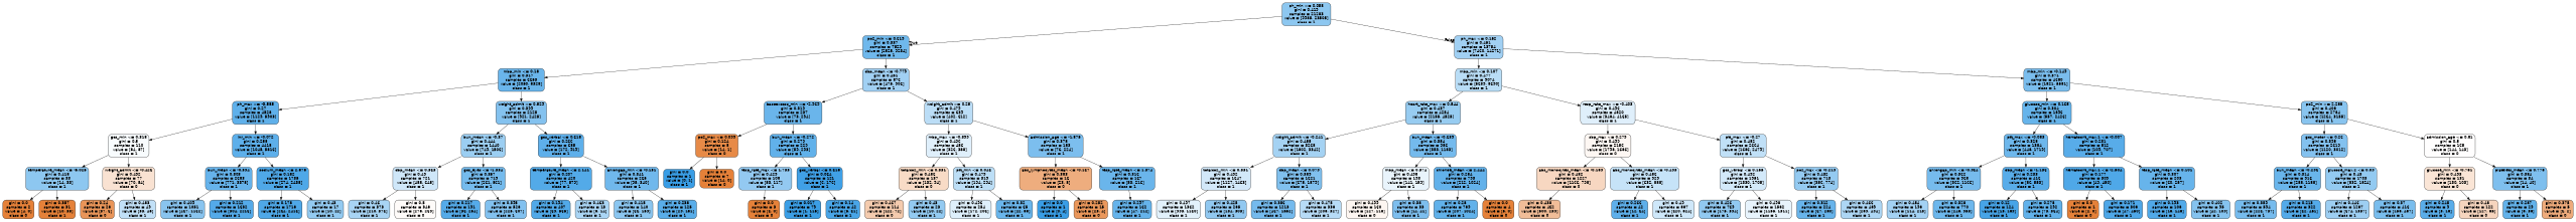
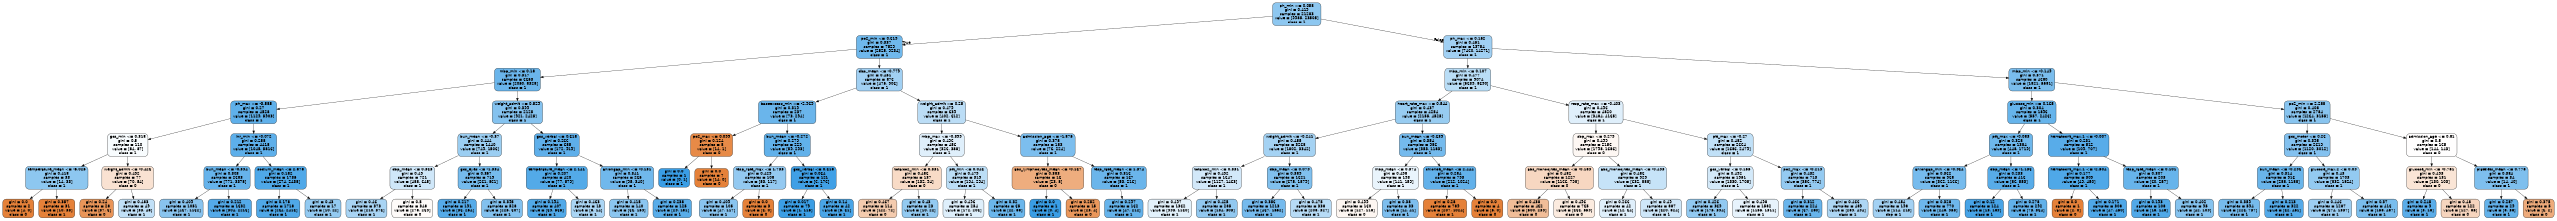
  digraph {
    node [color=black fillcolor="#e58139" fontname=helvetica shape=box style="filled, rounded"]
    edge [fontname=helvetica]
    n1 [fillcolor="#8dc7f0" label="ph_min <= 0.058\ngini = 0.419\nsamples = 21283\nvalue = [9985, 23505]\nclass = 1"]
    n2 [fillcolor="#6fb8ec" label="po2_min <= 0.619\ngini = 0.337\nsamples = 7529\nvalue = [2525, 9234]\nclass = 1"]
    n3 [fillcolor="#a1d0f3" label="ph_max <= 0.152\ngini = 0.451\nsamples = 13754\nvalue = [7460, 14271]\nclass = 1"]
    n4 [fillcolor="#6ab5eb" label="mbp_min <= 0.18\ngini = 0.317\nsamples = 6653\nvalue = [2050, 8328]\nclass = 1"]
    n5 [fillcolor="#a1d0f3" label="dbp_mean <= -0.779\ngini = 0.451\nsamples = 876\nvalue = [475, 906]\nclass = 1"]
    n6 [fillcolor="#b9ddf6" label="mbp_min <= 0.107\ngini = 0.477\nsamples = 9074\nvalue = [5639, 8690]\nclass = 1"]
    n7 [fillcolor="#7abded" label="mbp_min <= -0.149\ngini = 0.371\nsamples = 4680\nvalue = [1821, 5581]\nclass = 1"]
    n8 [fillcolor="#5fb0ea" label="ph_max <= -3.585\ngini = 0.27\nsamples = 4528\nvalue = [1129, 5903]\nclass = 1"]
    n9 [fillcolor="#84c2ef" label="weight_admit <= 0.529\ngini = 0.399\nsamples = 2125\nvalue = [921, 2425]\nclass = 1"]
    n10 [fillcolor="#6ab5eb" label="baseexcess_min <= -2.969\ngini = 0.319\nsamples = 237\nvalue = [73, 294]\nclass = 1"]
    n11 [fillcolor="#bbddf6" label="weight_admit <= 0.25\ngini = 0.479\nsamples = 639\nvalue = [402, 612]\nclass = 1"]
    n12 [fillcolor="#f8fcfe" label="gcs_min <= 0.318\ngini = 0.5\nsamples = 110\nvalue = [84, 87]\nclass = 1"]
    n13 [fillcolor="#5dafea" label="inr_min <= -0.072\ngini = 0.258\nsamples = 4418\nvalue = [1045, 5816]\nclass = 1"]
    n14 [fillcolor="#9bcef2" label="bun_mean <= -0.37\ngini = 0.444\nsamples = 1440\nvalue = [749, 1506]\nclass = 1"]
    n15 [fillcolor="#5eafea" label="gcs_verbal <= 0.618\ngini = 0.266\nsamples = 685\nvalue = [172, 919]\nclass = 1"]
    n16 [fillcolor="#8dc7f0" label="temperature_mean <= -5.025\ngini = 0.418\nsamples = 33\nvalue = [14, 33]\nclass = 1"]
    n17 [fillcolor="#f9e2d2" label="weight_admit <= -0.426\ngini = 0.492\nsamples = 77\nvalue = [70, 54]\nclass = 0"]
    n18 [fillcolor="#66b3eb" label="bun_mean <= -0.394\ngini = 0.303\nsamples = 2683\nvalue = [771, 3378]\nclass = 1"]
    n19 [fillcolor="#4fa8e8" label="sodium_mean <= 2.878\ngini = 0.182\nsamples = 1735\nvalue = [274, 2438]\nclass = 1"]
    n20 [label="gini = 0.0\nsamples = 2\nvalue = [4, 0]\nclass = 0"]
    n21 [label="gini = 0.357\nsamples = 31\nvalue = [10, 33]\nclass = 1"]
    n22 [fillcolor="#e99559" label="gini = 0.24\nsamples = 28\nvalue = [37, 6]\nclass = 0"]
    n23 [fillcolor="#c1e0f7" label="gini = 0.483\nsamples = 49\nvalue = [33, 48]\nclass = 1"]
    n24 [fillcolor="#89c4ef" label="gini = 0.409\nsamples = 1051\nvalue = [467, 1162]\nclass = 1"]
    n25 [fillcolor="#54aae9" label="gini = 0.212\nsamples = 1632\nvalue = [304, 2216]\nclass = 1"]
    n26 [fillcolor="#4fa8e8" label="gini = 0.178\nsamples = 1718\nvalue = [264, 2416]\nclass = 1"]
    n27 [fillcolor="#93caf1" label="gini = 0.43\nsamples = 17\nvalue = [10, 22]\nclass = 1"]
    n28 [fillcolor="#cfe7f9" label="dbp_mean <= 0.363\ngini = 0.49\nsamples = 721\nvalue = [488, 645]\nclass = 1"]
    n29 [fillcolor="#75bbed" label="gcs_eyes <= -1.334\ngini = 0.357\nsamples = 719\nvalue = [261, 861]\nclass = 1"]
    n30 [fillcolor="#53aae8" label="temperature_mean <= 2.141\ngini = 0.207\nsamples = 420\nvalue = [77, 579]\nclass = 1"]
    n31 [fillcolor="#70b8ec" label="aniongap_min <= -0.131\ngini = 0.341\nsamples = 265\nvalue = [95, 340]\nclass = 1"]
    n32 [fillcolor="#a8d4f4" label="gini = 0.46\nsamples = 373\nvalue = [210, 376]\nclass = 1"]
    n33 [fillcolor="#fefbf9" label="gini = 0.5\nsamples = 348\nvalue = [278, 269]\nclass = 0"]
    n34 [fillcolor="#55abe9" label="gini = 0.217\nsamples = 191\nvalue = [36, 254]\nclass = 1"]
    n35 [fillcolor="#82c1ef" label="gini = 0.395\nsamples = 528\nvalue = [225, 607]\nclass = 1"]
    n36 [fillcolor="#51a9e8" label="gini = 0.194\nsamples = 407\nvalue = [69, 565]\nclass = 1"]
    n37 [fillcolor="#aad5f4" label="gini = 0.463\nsamples = 13\nvalue = [8, 14]\nclass = 1"]
    n38 [fillcolor="#8bc6f0" label="gini = 0.415\nsamples = 140\nvalue = [66, 159]\nclass = 1"]
    n39 [fillcolor="#59ade9" label="gini = 0.238\nsamples = 125\nvalue = [29, 181]\nclass = 1"]
    n40 [fillcolor="#e78a47" label="po2_max <= 0.099\ngini = 0.124\nsamples = 8\nvalue = [14, 1]\nclass = 0"]
    n41 [fillcolor="#61b1ea" label="bun_mean <= -0.272\ngini = 0.279\nsamples = 229\nvalue = [59, 293]\nclass = 1"]
    n42 [fillcolor="#dfeffb" label="mbp_max <= -0.399\ngini = 0.496\nsamples = 456\nvalue = [326, 388]\nclass = 1"]
    n43 [fillcolor="#7cbeee" label="admission_age <= -1.875\ngini = 0.378\nsamples = 183\nvalue = [76, 224]\nclass = 1"]
    n44 [fillcolor="#399de5" label="gini = 0.0\nsamples = 1\nvalue = [0, 1]\nclass = 1"]
    n45 [label="gini = 0.0\nsamples = 7\nvalue = [14, 0]\nclass = 0"]
    n46 [fillcolor="#93c9f1" label="resp_rate_max <= 1.733\ngini = 0.429\nsamples = 108\nvalue = [53, 117]\nclass = 1"]
    n47 [fillcolor="#40a0e6" label="gcs_verbal <= 0.618\ngini = 0.064\nsamples = 121\nvalue = [6, 176]\nclass = 1"]
+   n48 [fillcolor="#89c4ef" label="gini = 0.409\nsamples = 105\nvalue = [47, 117]\nclass = 1"]
    n49 [label="gini = 0.0\nsamples = 3\nvalue = [6, 0]\nclass = 0"]
    n50 [fillcolor="#3b9ee5" label="gini = 0.017\nsamples = 79\nvalue = [1, 115]\nclass = 1"]
    n51 [fillcolor="#49a5e7" label="gini = 0.14\nsamples = 42\nvalue = [5, 61]\nclass = 1"]
    n52 [fillcolor="#f8dbc6" label="totalco2_min <= 0.331\ngini = 0.486\nsamples = 137\nvalue = [132, 94]\nclass = 0"]
    n53 [fillcolor="#bcdef6" label="ptt_min <= 0.046\ngini = 0.479\nsamples = 319\nvalue = [194, 294]\nclass = 1"]
    n54 [fillcolor="#eead7e" label="abs_lymphocytes_mean <= -0.167\ngini = 0.383\nsamples = 16\nvalue = [23, 8]\nclass = 0"]
    n55 [fillcolor="#6ab5eb" label="resp_rate_mean <= 1.374\ngini = 0.316\nsamples = 167\nvalue = [53, 216]\nclass = 1"]
    n56 [fillcolor="#f4cbae" label="gini = 0.467\nsamples = 114\nvalue = [122, 72]\nclass = 0"]
    n57 [fillcolor="#93caf1" label="gini = 0.43\nsamples = 23\nvalue = [10, 22]\nclass = 1"]
    n58 [fillcolor="#deeffb" label="gini = 0.496\nsamples = 254\nvalue = [172, 206]\nclass = 1"]
    n59 [fillcolor="#6ab6ec" label="gini = 0.32\nsamples = 65\nvalue = [22, 88]\nclass = 1"]
    n60 [fillcolor="#399de5" label="gini = 0.0\nsamples = 1\nvalue = [0, 4]\nclass = 1"]
    n61 [fillcolor="#ea975b" label="gini = 0.252\nsamples = 15\nvalue = [23, 4]\nclass = 0"]
    n62 [fillcolor="#65b3eb" label="gini = 0.297\nsamples = 162\nvalue = [47, 212]\nclass = 1"]
    n63 [fillcolor="#97ccf1" label="heart_rate_max <= 0.544\ngini = 0.437\nsamples = 4254\nvalue = [2155, 4525]\nclass = 1"]
    n64 [fillcolor="#dfeffb" label="resp_rate_max <= -0.403\ngini = 0.496\nsamples = 4820\nvalue = [3484, 4165]\nclass = 1"]
    n65 [fillcolor="#66b4eb" label="glucose_min <= 0.165\ngini = 0.304\nsamples = 1896\nvalue = [557, 2426]\nclass = 1"]
    n66 [fillcolor="#88c4ef" label="po2_min <= 2.288\ngini = 0.408\nsamples = 2784\nvalue = [1264, 3155]\nclass = 1"]
    n67 [fillcolor="#a4d2f3" label="weight_admit <= -0.241\ngini = 0.455\nsamples = 3268\nvalue = [1802, 3342]\nclass = 1"]
    n68 [fillcolor="#74baed" label="bun_mean <= -0.639\ngini = 0.354\nsamples = 986\nvalue = [353, 1183]\nclass = 1"]
    n69 [fillcolor="#fdf7f3" label="sbp_max <= 0.279\ngini = 0.499\nsamples = 2156\nvalue = [1798, 1686]\nclass = 0"]
    n70 [fillcolor="#c0e0f7" label="ptt_max <= -0.27\ngini = 0.482\nsamples = 2664\nvalue = [1686, 2479]\nclass = 1"]
    n71 [fillcolor="#d2e8f9" label="totalco2_min <= 0.331\ngini = 0.492\nsamples = 1647\nvalue = [1127, 1463]\nclass = 1"]
    n72 [fillcolor="#80c0ee" label="dbp_mean <= 0.079\ngini = 0.389\nsamples = 1621\nvalue = [675, 1879]\nclass = 1"]
    n73 [fillcolor="#e9f4fc" label="mbp_mean <= 0.374\ngini = 0.498\nsamples = 193\nvalue = [141, 159]\nclass = 1"]
    n74 [fillcolor="#62b1ea" label="chloride_mean <= 2.444\ngini = 0.284\nsamples = 793\nvalue = [212, 1024]\nclass = 1"]
    n75 [fillcolor="#e2f1fb" label="gini = 0.497\nsamples = 1362\nvalue = [993, 1160]\nclass = 1"]
    n76 [fillcolor="#91c8f0" label="gini = 0.425\nsamples = 285\nvalue = [134, 303]\nclass = 1"]
    n77 [fillcolor="#75baed" label="gini = 0.356\nsamples = 1213\nvalue = [467, 1552]\nclass = 1"]
    n78 [fillcolor="#b7dbf6" label="gini = 0.475\nsamples = 338\nvalue = [208, 327]\nclass = 1"]
    n79 [fillcolor="#fdf6f1" label="gini = 0.499\nsamples = 160\nvalue = [127, 118]\nclass = 0"]
    n80 [fillcolor="#7dbeee" label="gini = 0.38\nsamples = 33\nvalue = [14, 41]\nclass = 1"]
-   n81 [fillcolor="#61b1ea" label="gini = 0.28\nsamples = 789\nvalue = [207, 1024]\nclass = 1"]
+   n81 [label="gini = 0.28\nsamples = 789\nvalue = [207, 1024]\nclass = 1"]
    n82 [label="gini = 0.0\nsamples = 4\nvalue = [5, 0]\nclass = 0"]
    n83 [fillcolor="#f7d7c1" label="abs_monocytes_mean <= -0.189\ngini = 0.482\nsamples = 1227\nvalue = [1166, 798]\nclass = 0"]
    n84 [fillcolor="#c6e3f8" label="abs_monocytes_mean <= -0.493\ngini = 0.486\nsamples = 929\nvalue = [632, 888]\nclass = 1"]
    n85 [fillcolor="#d3e9f9" label="gcs_verbal <= 0.155\ngini = 0.492\nsamples = 1951\nvalue = [1330, 1705]\nclass = 1"]
    n86 [fillcolor="#94caf1" label="po2_max <= -0.219\ngini = 0.432\nsamples = 713\nvalue = [356, 774]\nclass = 1"]
    n87 [fillcolor="#f1bd98" label="gini = 0.438\nsamples = 462\nvalue = [500, 239]\nclass = 0"]
-   n89 [fillcolor="#5eafea" label="gini = 0.266\nsamples = 42\nvalue = [12, 64]\nclass = 1"]
+   n88 [fillcolor="#fbebdf" label="gini = 0.496\nsamples = 765\nvalue = [666, 559]\nclass = 0"]
+   n89 [fillcolor="#dfeffb" label="gini = 0.266\nsamples = 42\nvalue = [12, 64]\nclass = 1"]
    n90 [fillcolor="#cee7f9" label="gini = 0.49\nsamples = 887\nvalue = [620, 824]\nclass = 1"]
-   n91 [fillcolor="#91c9f1" label="gini = 0.426\nsamples = 769\nvalue = [175, 394]\nclass = 1"]
+   n91 [fillcolor="#91c9f1" label="gini = 0.426\nsamples = 369\nvalue = [175, 394]\nclass = 1"]
    n92 [fillcolor="#e7f3fc" label="gini = 0.498\nsamples = 1582\nvalue = [1155, 1311]\nclass = 1"]
    n93 [fillcolor="#68b4eb" label="gini = 0.312\nsamples = 224\nvalue = [67, 280]\nclass = 1"]
    n94 [fillcolor="#add6f4" label="gini = 0.466\nsamples = 489\nvalue = [289, 494]\nclass = 1"]
    n95 [fillcolor="#6db7ec" label="ptt_max <= -0.083\ngini = 0.328\nsamples = 1384\nvalue = [448, 1719]\nclass = 1"]
    n96 [fillcolor="#58ace9" label="hematocrit_max.1 <= -0.007\ngini = 0.231\nsamples = 512\nvalue = [109, 707]\nclass = 1"]
    n97 [fillcolor="#83c1ef" label="gcs_motor <= 0.26\ngini = 0.395\nsamples = 2619\nvalue = [1120, 3012]\nclass = 1"]
    n98 [fillcolor="#fffefe" label="admission_age <= 0.81\ngini = 0.5\nsamples = 165\nvalue = [144, 143]\nclass = 0"]
    n99 [fillcolor="#76bbed" label="aniongap_min <= -0.964\ngini = 0.362\nsamples = 968\nvalue = [362, 1166]\nclass = 1"]
    n100 [fillcolor="#58ace9" label="dbp_mean <= -1.136\ngini = 0.233\nsamples = 416\nvalue = [86, 553]\nclass = 1"]
    n101 [fillcolor="#4fa8e8" label="hematocrit_max.1 <= -2.504\ngini = 0.177\nsamples = 309\nvalue = [49, 450]\nclass = 1"]
    n102 [fillcolor="#67b4eb" label="resp_rate_mean <= 0.101\ngini = 0.307\nsamples = 203\nvalue = [60, 257]\nclass = 1"]
-   n103 [fillcolor="#a3d1f3" label="gini = 0.454\nsamples = 198\nvalue = [114, 213]\nclass = 1"]
+   n103 [fillcolor="#a3d1f3" label="gini = 0.454\nsamples = 198\nvalue = [114, 213]\ndbp = 1"]
    n104 [fillcolor="#6db7ec" label="gini = 0.328\nsamples = 770\nvalue = [248, 953]\nclass = 1"]
    n105 [fillcolor="#47a4e7" label="gini = 0.12\nsamples = 124\nvalue = [13, 189]\nclass = 1"]
    n106 [fillcolor="#61b1ea" label="gini = 0.278\nsamples = 292\nvalue = [73, 364]\nclass = 1"]
    n107 [label="gini = 0.0\nsamples = 1\nvalue = [2, 0]\nclass = 0"]
    n108 [fillcolor="#4ea7e8" label="gini = 0.171\nsamples = 308\nvalue = [47, 450]\nclass = 1"]
    n109 [fillcolor="#51a9e8" label="gini = 0.193\nsamples = 108\nvalue = [18, 148]\nclass = 1"]
    n110 [fillcolor="#85c3ef" label="gini = 0.402\nsamples = 95\nvalue = [42, 109]\nclass = 1"]
    n111 [fillcolor="#69b5eb" label="bun_mean <= -0.296\ngini = 0.314\nsamples = 916\nvalue = [288, 1188]\nclass = 1"]
    n112 [fillcolor="#93caf1" label="glucose_max.2 <= 0.09\ngini = 0.43\nsamples = 1703\nvalue = [832, 1824]\nclass = 1"]
    n113 [fillcolor="#fae5d6" label="glucose_min <= -0.781\ngini = 0.493\nsamples = 131\nvalue = [130, 103]\nclass = 0"]
    n114 [fillcolor="#7ebfee" label="platelets_mean <= 0.778\ngini = 0.384\nsamples = 34\nvalue = [14, 40]\nclass = 1"]
    n115 [fillcolor="#76bbed" label="gini = 0.359\nsamples = 594\nvalue = [226, 737]\nclass = 1"]
    n116 [fillcolor="#54aae9" label="gini = 0.213\nsamples = 322\nvalue = [62, 451]\nclass = 1"]
    n117 [fillcolor="#9dcef2" label="gini = 0.446\nsamples = 1287\nvalue = [674, 1337]\nclass = 1"]
    n118 [fillcolor="#79bded" label="gini = 0.37\nsamples = 416\nvalue = [158, 487]\nclass = 1"]
    n119 [fillcolor="#5aade9" label="gini = 0.245\nsamples = 9\nvalue = [3, 18]\nclass = 1"]
    n120 [fillcolor="#f6d5be" label="gini = 0.48\nsamples = 122\nvalue = [127, 85]\nclass = 0"]
    n121 [fillcolor="#63b2ea" label="gini = 0.287\nsamples = 29\nvalue = [8, 38]\nclass = 1"]
    n122 [fillcolor="#eeab7b" label="gini = 0.375\nsamples = 5\nvalue = [6, 2]\nclass = 0"]
    n1 -> n2 [headlabel=True labelangle=45 labeldistance=2.5]
    n1 -> n3 [headlabel=False labelangle=-45 labeldistance=2.5]
    n2 -> n4
    n2 -> n5
    n3 -> n6
    n3 -> n7
    n4 -> n8
    n4 -> n9
    n5 -> n10
    n5 -> n11
    n6 -> n63
    n6 -> n64
    n7 -> n65
    n7 -> n66
    n8 -> n12
    n8 -> n13
    n9 -> n14
    n9 -> n15
    n10 -> n40
    n10 -> n41
    n11 -> n42
    n11 -> n43
    n12 -> n16
    n12 -> n17
    n13 -> n18
    n13 -> n19
    n14 -> n28
    n14 -> n29
    n15 -> n30
    n15 -> n31
    n16 -> n20
    n16 -> n21
    n17 -> n22
    n17 -> n23
    n18 -> n24
    n18 -> n25
    n19 -> n26
    n19 -> n27
    n28 -> n32
    n28 -> n33
    n29 -> n34
    n29 -> n35
    n30 -> n36
    n30 -> n37
    n31 -> n38
    n31 -> n39
    n40 -> n44
    n40 -> n45
    n41 -> n46
    n41 -> n47
    n42 -> n52
    n42 -> n53
    n43 -> n54
    n43 -> n55
+   n46 -> n48
    n46 -> n49
    n47 -> n50
    n47 -> n51
    n52 -> n56
    n52 -> n57
    n53 -> n58
    n53 -> n59
    n54 -> n60
    n54 -> n61
    n55 -> n62
    n63 -> n67
    n63 -> n68
    n64 -> n69
    n64 -> n70
    n65 -> n95
    n65 -> n96
    n66 -> n97
    n66 -> n98
    n67 -> n71
    n67 -> n72
    n68 -> n73
    n68 -> n74
    n69 -> n83
    n69 -> n84
    n70 -> n85
    n70 -> n86
    n71 -> n75
    n71 -> n76
    n72 -> n77
    n72 -> n78
    n73 -> n79
    n73 -> n80
    n74 -> n81
    n74 -> n82
    n83 -> n87
+   n83 -> n88
    n84 -> n89
    n84 -> n90
    n85 -> n91
    n85 -> n92
    n86 -> n93
    n86 -> n94
    n95 -> n99
    n95 -> n100
    n96 -> n101
    n96 -> n102
    n97 -> n111
    n97 -> n112
    n98 -> n113
    n98 -> n114
    n99 -> n103
    n99 -> n104
    n100 -> n105
    n100 -> n106
    n101 -> n107
    n101 -> n108
    n102 -> n109
    n102 -> n110
    n111 -> n115
    n111 -> n116
    n112 -> n117
    n112 -> n118
    n113 -> n119
    n113 -> n120
    n114 -> n121
    n114 -> n122
  }
